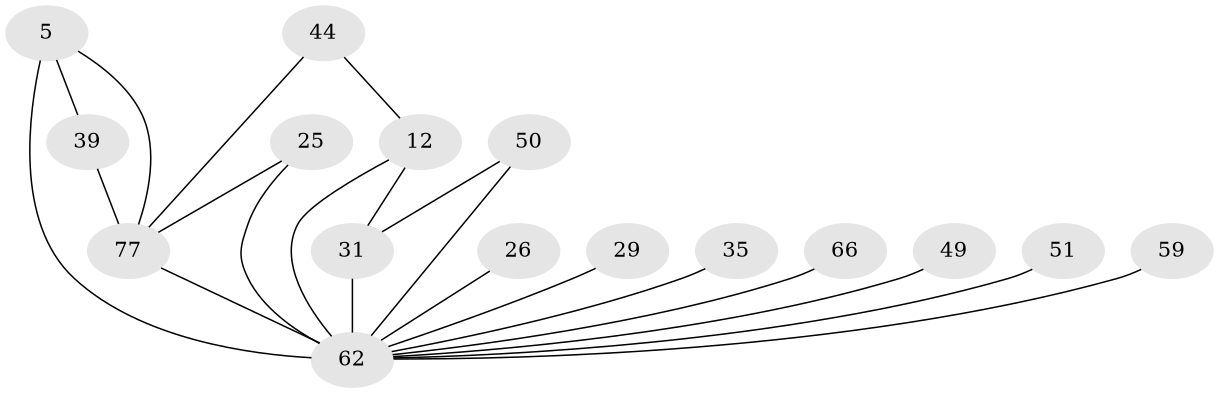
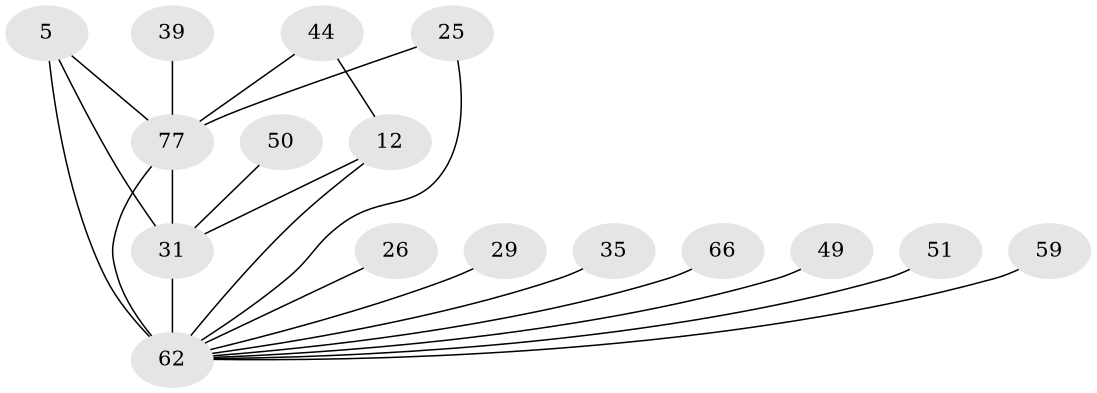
  graph {
    node [color=gray90 style=filled]
    5 [super="+2"]
    n2 [label=77 super="+38+6+33"]
    n3 [label=31 super="+20+40+56"]
    62 [super="+53+58+43+52+60"]
    12
    25
    26
    29
    35
    39
    44
    n12 [label=66]
    49
    50
    51
    59
    5 -- n2 [weight=6]
-   5 -- 39 [weight=5]
+   5 -- n3 [weight=5]
    5 -- 62 [weight=11]
+   n2 -- n3 [weight=9]
    n2 -- 62 [weight=14]
    n3 -- 62 [weight=26]
    12 -- n3
    12 -- 62
    25 -- n2
    25 -- 62
    26 -- 62
    29 -- 62 [weight=2]
    35 -- 62 [weight=2]
    39 -- n2 [weight=2]
    44 -- n2
    44 -- 12
    n12 -- 62
    49 -- 62 [weight=2]
    50 -- n3
-   50 -- 62
    51 -- 62 [weight=2]
    59 -- 62 [weight=2]
  }
